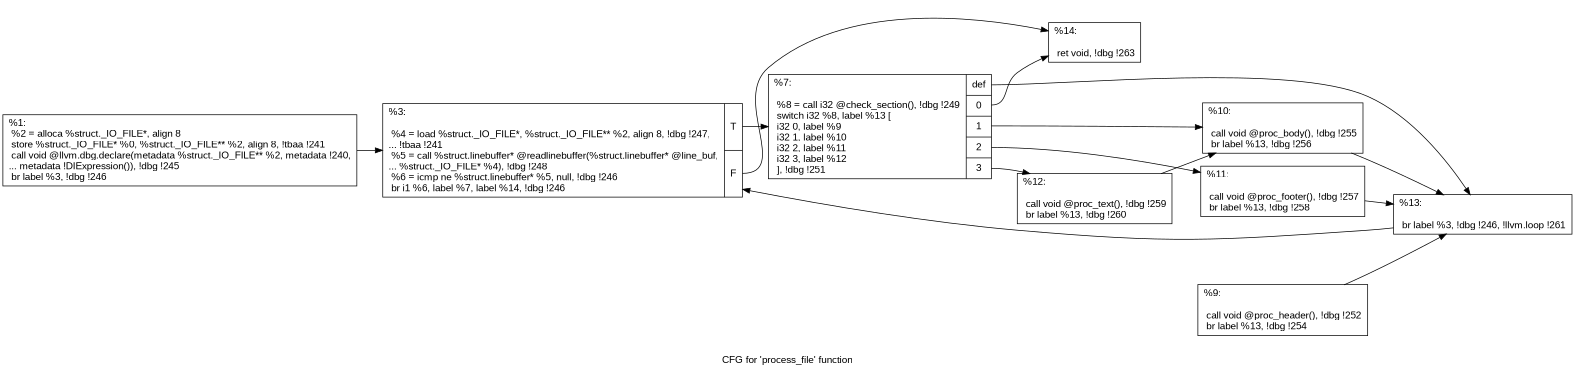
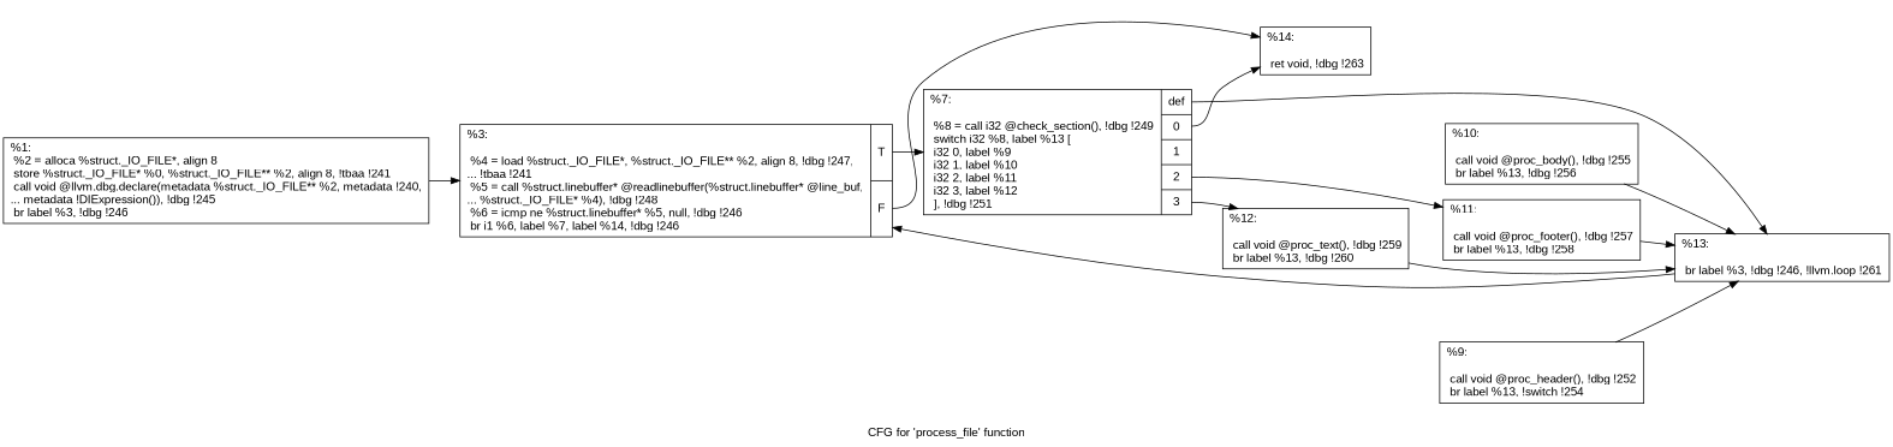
  digraph {
    fontname="Liberation Sans"
    label="CFG for 'process_file' function"
    rankdir=LR
    node [fontname="Liberation Sans" shape=record]
    edge [fontname="Liberation Sans"]
    n1 [label="{%1:\l  %2 = alloca %struct._IO_FILE*, align 8\l  store %struct._IO_FILE* %0, %struct._IO_FILE** %2, align 8, !tbaa !241\l  call void @llvm.dbg.declare(metadata %struct._IO_FILE** %2, metadata !240,\l... metadata !DIExpression()), !dbg !245\l  br label %3, !dbg !246\l}"]
    n2 [label="{%3:\l\l  %4 = load %struct._IO_FILE*, %struct._IO_FILE** %2, align 8, !dbg !247,\l... !tbaa !241\l  %5 = call %struct.linebuffer* @readlinebuffer(%struct.linebuffer* @line_buf,\l... %struct._IO_FILE* %4), !dbg !248\l  %6 = icmp ne %struct.linebuffer* %5, null, !dbg !246\l  br i1 %6, label %7, label %14, !dbg !246\l|{<s0>T|<s1>F}}"]
    n3 [label="{%7:\l\l  %8 = call i32 @check_section(), !dbg !249\l  switch i32 %8, label %13 [\l    i32 0, label %9\l    i32 1, label %10\l    i32 2, label %11\l    i32 3, label %12\l  ], !dbg !251\l|{<s0>def|<s1>0|<s2>1|<s3>2|<s4>3}}"]
    n4 [label="{%14:\l\l  ret void, !dbg !263\l}"]
    n5 [label="{%13:\l\l  br label %3, !dbg !246, !llvm.loop !261\l}"]
    n6 [label="{%10:\l\l  call void @proc_body(), !dbg !255\l  br label %13, !dbg !256\l}"]
    n7 [label="{%11:\l\l  call void @proc_footer(), !dbg !257\l  br label %13, !dbg !258\l}"]
    n8 [label="{%12:\l\l  call void @proc_text(), !dbg !259\l  br label %13, !dbg !260\l}"]
-   n9 [label="{%9:\l\l  call void @proc_header(), !dbg !252\l  br label %13, !dbg !254\l}"]
+   n9 [label="{%9:\l\l  call void @proc_header(), !dbg !252\l  br label %13, !switch !254\l}"]
    n1 -> n2
    n2 -> n3 [tailport=s0]
    n2 -> n4 [tailport=s1]
    n3 -> n4 [tailport=s1]
    n3 -> n5 [tailport=s0]
-   n3 -> n6 [tailport=s2]
    n3 -> n7 [tailport=s3]
    n3 -> n8 [tailport=s4]
    n5 -> n2
    n6 -> n5
    n7 -> n5
-   n8 -> n6
+   n8 -> n5
    n9 -> n5
  }
